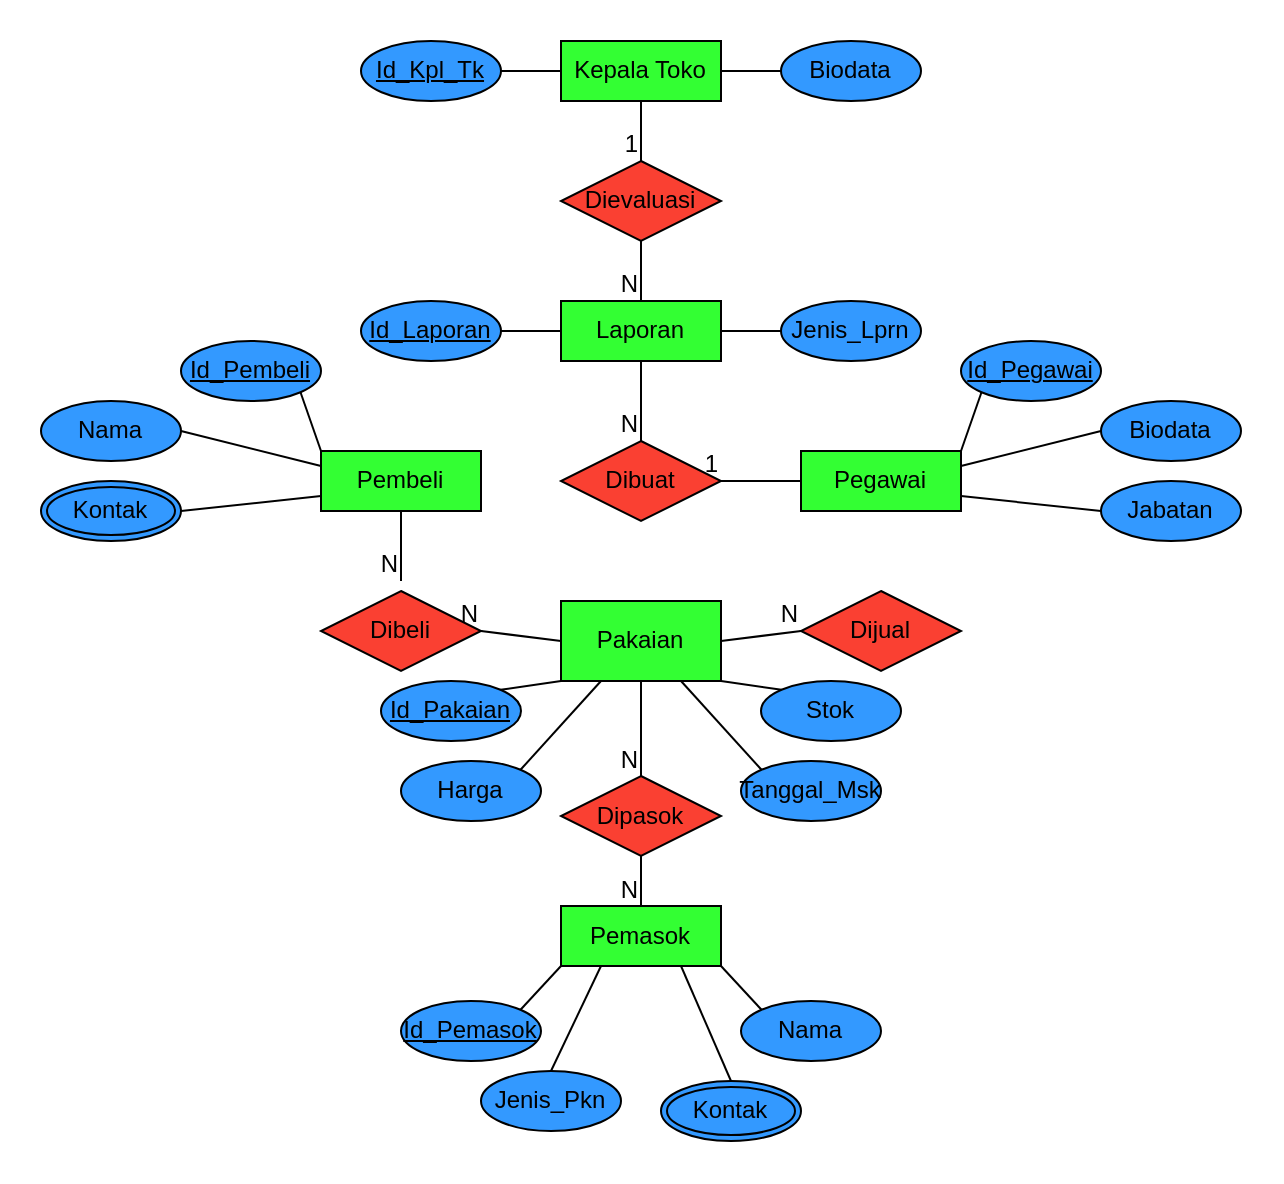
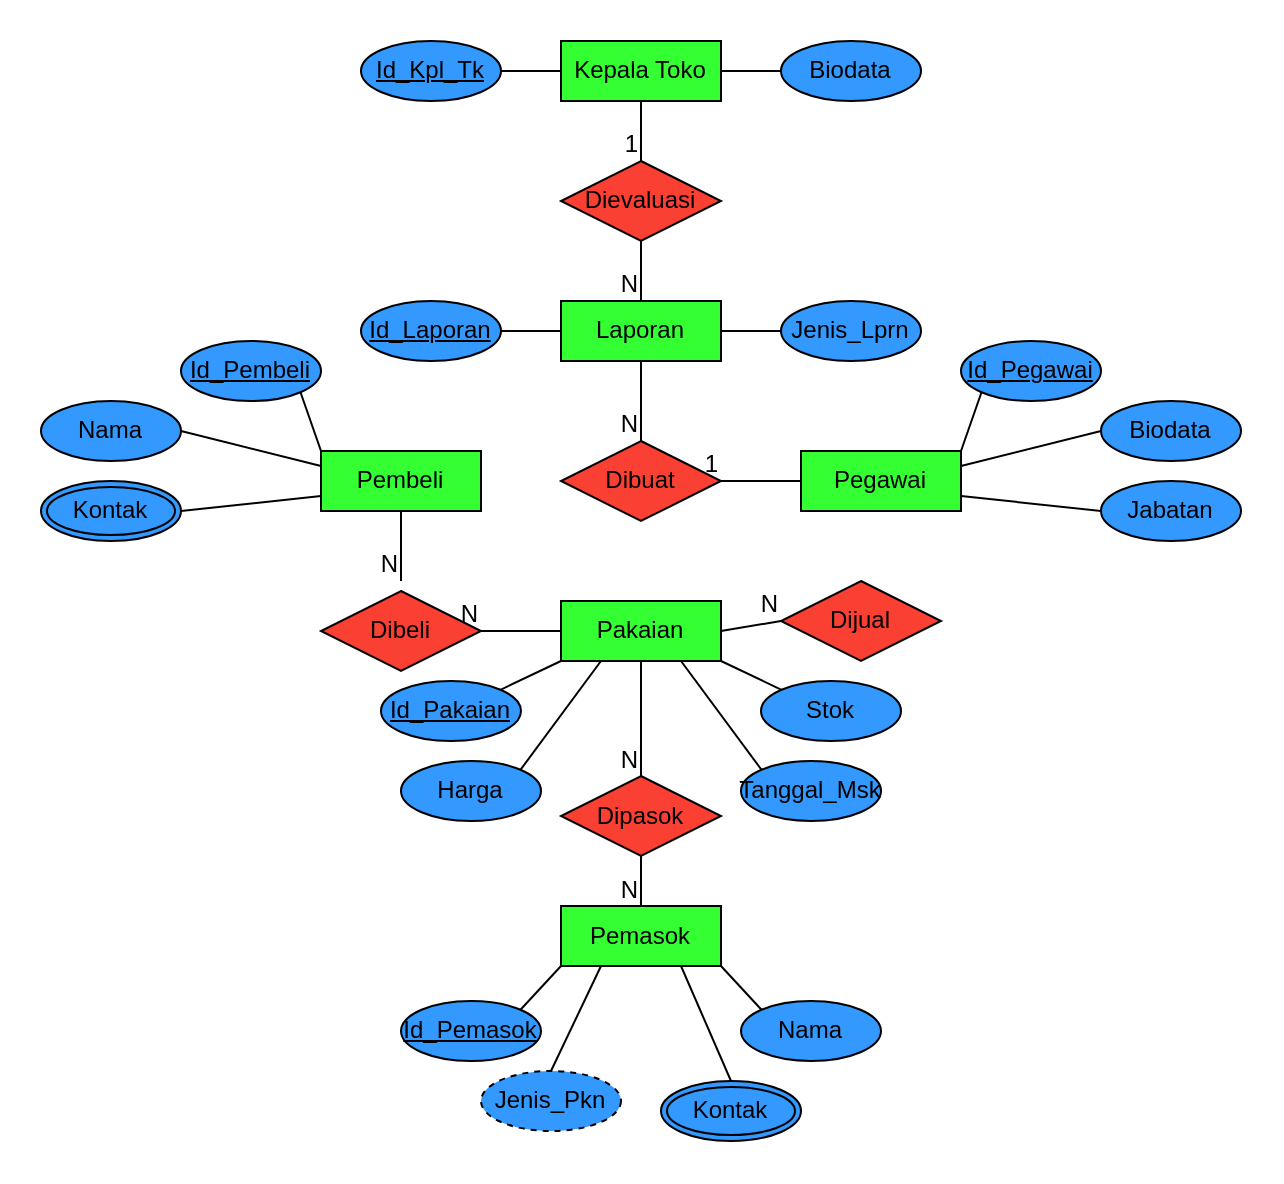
  <mxCell id="0" />
  <mxCell id="1" parent="0" />
- <mxCell id="2" value="Pakaian" style="whiteSpace=wrap;html=1;align=center;fillColor=#33FF33;" parent="1" vertex="1"><mxGeometry x="280" y="300" width="80" height="40" as="geometry" /></mxCell>
+ <mxCell id="2" value="Pakaian" style="whiteSpace=wrap;html=1;align=center;fillColor=#33FF33;" parent="1" vertex="1"><mxGeometry x="280" y="300" width="80" height="30" as="geometry" /></mxCell>
  <mxCell id="3" value="Pemasok" style="whiteSpace=wrap;html=1;align=center;fillColor=#33FF33;" parent="1" vertex="1"><mxGeometry x="280" y="452.5" width="80" height="30" as="geometry" /></mxCell>
  <mxCell id="4" value="Pegawai" style="whiteSpace=wrap;html=1;align=center;fillColor=#33FF33;" parent="1" vertex="1"><mxGeometry x="400" y="225" width="80" height="30" as="geometry" /></mxCell>
  <mxCell id="5" value="Pembeli" style="whiteSpace=wrap;html=1;align=center;fillColor=#33FF33;" parent="1" vertex="1"><mxGeometry x="160" y="225" width="80" height="30" as="geometry" /></mxCell>
  <mxCell id="6" value="Id_Pembeli" style="ellipse;whiteSpace=wrap;html=1;align=center;fontStyle=4;fillColor=#3399FF;" parent="1" vertex="1"><mxGeometry x="90" y="170" width="70" height="30" as="geometry" /></mxCell>
  <mxCell id="7" value="Id_Pegawai" style="ellipse;whiteSpace=wrap;html=1;align=center;fontStyle=4;fillColor=#3399FF;" parent="1" vertex="1"><mxGeometry x="480" y="170" width="70" height="30" as="geometry" /></mxCell>
  <mxCell id="8" value="Id_Pakaian" style="ellipse;whiteSpace=wrap;html=1;align=center;fontStyle=4;fillColor=#3399FF;" parent="1" vertex="1"><mxGeometry x="190" y="340" width="70" height="30" as="geometry" /></mxCell>
  <mxCell id="9" value="Id_Pemasok" style="ellipse;whiteSpace=wrap;html=1;align=center;fontStyle=4;fillColor=#3399FF;" parent="1" vertex="1"><mxGeometry x="200" y="500" width="70" height="30" as="geometry" /></mxCell>
  <mxCell id="10" value="Nama" style="ellipse;whiteSpace=wrap;html=1;align=center;fontStyle=0;fillColor=#3399FF;" parent="1" vertex="1"><mxGeometry x="20" y="200" width="70" height="30" as="geometry" /></mxCell>
  <mxCell id="11" value="Kontak" style="ellipse;shape=doubleEllipse;margin=3;whiteSpace=wrap;html=1;align=center;fillColor=#3399FF;" parent="1" vertex="1"><mxGeometry x="20" y="240" width="70" height="30" as="geometry" /></mxCell>
  <mxCell id="12" value="Biodata" style="ellipse;whiteSpace=wrap;html=1;align=center;fontStyle=0;fillColor=#3399FF;" parent="1" vertex="1"><mxGeometry x="550" y="200" width="70" height="30" as="geometry" /></mxCell>
  <mxCell id="13" value="Jabatan" style="ellipse;whiteSpace=wrap;html=1;align=center;fontStyle=0;fillColor=#3399FF;" parent="1" vertex="1"><mxGeometry x="550" y="240" width="70" height="30" as="geometry" /></mxCell>
  <mxCell id="14" value="Harga" style="ellipse;whiteSpace=wrap;html=1;align=center;fontStyle=0;fillColor=#3399FF;" parent="1" vertex="1"><mxGeometry x="200" y="380" width="70" height="30" as="geometry" /></mxCell>
  <mxCell id="15" value="Nama" style="ellipse;whiteSpace=wrap;html=1;align=center;fontStyle=0;fillColor=#3399FF;" parent="1" vertex="1"><mxGeometry x="370" y="500" width="70" height="30" as="geometry" /></mxCell>
  <mxCell id="16" value="Kontak" style="ellipse;shape=doubleEllipse;margin=3;whiteSpace=wrap;html=1;align=center;fillColor=#3399FF;" parent="1" vertex="1"><mxGeometry x="330" y="540" width="70" height="30" as="geometry" /></mxCell>
- <mxCell id="17" value="Jenis_Pkn" style="ellipse;whiteSpace=wrap;html=1;align=center;fontStyle=0;fillColor=#3399FF;" parent="1" vertex="1"><mxGeometry x="240" y="535" width="70" height="30" as="geometry" /></mxCell>
+ <mxCell id="17" value="Jenis_Pkn" style="ellipse;whiteSpace=wrap;html=1;align=center;fontStyle=0;fillColor=#3399FF;dashed=1;" parent="1" vertex="1"><mxGeometry x="240" y="535" width="70" height="30" as="geometry" /></mxCell>
  <mxCell id="18" value="Tanggal_Msk" style="ellipse;whiteSpace=wrap;html=1;align=center;fontStyle=0;fillColor=#3399FF;" parent="1" vertex="1"><mxGeometry x="370" y="380" width="70" height="30" as="geometry" /></mxCell>
  <mxCell id="19" value="Stok" style="ellipse;whiteSpace=wrap;html=1;align=center;fontStyle=0;fillColor=#3399FF;" parent="1" vertex="1"><mxGeometry x="380" y="340" width="70" height="30" as="geometry" /></mxCell>
- <mxCell id="20" value="Dijual" style="shape=rhombus;perimeter=rhombusPerimeter;whiteSpace=wrap;html=1;align=center;fillColor=#FA4032;" parent="1" vertex="1"><mxGeometry x="400" y="295" width="80" height="40" as="geometry" /></mxCell>
+ <mxCell id="20" value="Dijual" style="shape=rhombus;perimeter=rhombusPerimeter;whiteSpace=wrap;html=1;align=center;fillColor=#FA4032;" parent="1" vertex="1"><mxGeometry x="390" y="290" width="80" height="40" as="geometry" /></mxCell>
  <mxCell id="21" value="Dipasok" style="shape=rhombus;perimeter=rhombusPerimeter;whiteSpace=wrap;html=1;align=center;fillColor=#FA4032;" parent="1" vertex="1"><mxGeometry x="280" y="387.5" width="80" height="40" as="geometry" /></mxCell>
  <mxCell id="22" value="Dibeli" style="shape=rhombus;perimeter=rhombusPerimeter;whiteSpace=wrap;html=1;align=center;fillColor=#FA4032;" parent="1" vertex="1"><mxGeometry x="160" y="295" width="80" height="40" as="geometry" /></mxCell>
  <mxCell id="23" value="" style="endArrow=none;html=1;rounded=0;exitX=1;exitY=1;exitDx=0;exitDy=0;entryX=0;entryY=0;entryDx=0;entryDy=0;" parent="1" source="6" target="5" edge="1"><mxGeometry relative="1" as="geometry"><mxPoint x="200" y="190" as="sourcePoint" /><mxPoint x="360" y="190" as="targetPoint" /></mxGeometry></mxCell>
  <mxCell id="24" value="" style="endArrow=none;html=1;rounded=0;exitX=1;exitY=0.5;exitDx=0;exitDy=0;entryX=0;entryY=0.25;entryDx=0;entryDy=0;" parent="1" source="10" target="5" edge="1"><mxGeometry relative="1" as="geometry"><mxPoint x="160" y="206" as="sourcePoint" /><mxPoint x="170" y="230" as="targetPoint" /></mxGeometry></mxCell>
  <mxCell id="25" value="" style="endArrow=none;html=1;rounded=0;exitX=1;exitY=0.5;exitDx=0;exitDy=0;entryX=0;entryY=0.75;entryDx=0;entryDy=0;" parent="1" source="11" target="5" edge="1"><mxGeometry relative="1" as="geometry"><mxPoint x="100" y="225" as="sourcePoint" /><mxPoint x="170" y="238" as="targetPoint" /></mxGeometry></mxCell>
  <mxCell id="26" value="" style="endArrow=none;html=1;rounded=0;entryX=0;entryY=1;entryDx=0;entryDy=0;exitX=1;exitY=0;exitDx=0;exitDy=0;" parent="1" source="4" target="7" edge="1"><mxGeometry relative="1" as="geometry"><mxPoint x="340" y="250" as="sourcePoint" /><mxPoint x="500" y="250" as="targetPoint" /></mxGeometry></mxCell>
  <mxCell id="27" value="" style="endArrow=none;html=1;rounded=0;entryX=0;entryY=0.5;entryDx=0;entryDy=0;exitX=1;exitY=0.25;exitDx=0;exitDy=0;" parent="1" source="4" target="12" edge="1"><mxGeometry relative="1" as="geometry"><mxPoint x="490" y="230" as="sourcePoint" /><mxPoint x="500" y="206" as="targetPoint" /></mxGeometry></mxCell>
  <mxCell id="28" value="" style="endArrow=none;html=1;rounded=0;entryX=0;entryY=0.5;entryDx=0;entryDy=0;exitX=1;exitY=0.75;exitDx=0;exitDy=0;" parent="1" source="4" target="13" edge="1"><mxGeometry relative="1" as="geometry"><mxPoint x="490" y="238" as="sourcePoint" /><mxPoint x="560" y="225" as="targetPoint" /></mxGeometry></mxCell>
  <mxCell id="29" value="" style="endArrow=none;html=1;rounded=0;exitX=1;exitY=0.5;exitDx=0;exitDy=0;entryX=0;entryY=0.5;entryDx=0;entryDy=0;" parent="1" source="2" target="20" edge="1"><mxGeometry relative="1" as="geometry"><mxPoint x="210" y="260" as="sourcePoint" /><mxPoint x="390" y="290" as="targetPoint" /></mxGeometry></mxCell>
  <mxCell id="30" value="N" style="resizable=0;html=1;whiteSpace=wrap;align=right;verticalAlign=bottom;" parent="29" connectable="0" vertex="1"><mxGeometry x="1" relative="1" as="geometry" /></mxCell>
  <mxCell id="31" value="" style="endArrow=none;html=1;rounded=0;exitX=0.5;exitY=1;exitDx=0;exitDy=0;entryX=0.5;entryY=0;entryDx=0;entryDy=0;" parent="1" source="21" target="3" edge="1"><mxGeometry relative="1" as="geometry"><mxPoint x="400" y="430" as="sourcePoint" /><mxPoint x="380" y="430" as="targetPoint" /></mxGeometry></mxCell>
  <mxCell id="32" value="N" style="resizable=0;html=1;whiteSpace=wrap;align=right;verticalAlign=bottom;" parent="31" connectable="0" vertex="1"><mxGeometry x="1" relative="1" as="geometry" /></mxCell>
  <mxCell id="33" value="" style="endArrow=none;html=1;rounded=0;exitX=0;exitY=1;exitDx=0;exitDy=0;entryX=1;entryY=0;entryDx=0;entryDy=0;" parent="1" source="2" target="8" edge="1"><mxGeometry relative="1" as="geometry"><mxPoint x="310" y="320" as="sourcePoint" /><mxPoint x="470" y="320" as="targetPoint" /></mxGeometry></mxCell>
  <mxCell id="34" value="" style="endArrow=none;html=1;rounded=0;exitX=0.25;exitY=1;exitDx=0;exitDy=0;entryX=1;entryY=0;entryDx=0;entryDy=0;" parent="1" source="2" target="14" edge="1"><mxGeometry relative="1" as="geometry"><mxPoint x="290" y="340" as="sourcePoint" /><mxPoint x="260" y="354" as="targetPoint" /></mxGeometry></mxCell>
  <mxCell id="35" value="" style="endArrow=none;html=1;rounded=0;exitX=0.75;exitY=1;exitDx=0;exitDy=0;entryX=0;entryY=0;entryDx=0;entryDy=0;" parent="1" source="2" target="18" edge="1"><mxGeometry relative="1" as="geometry"><mxPoint x="300" y="350" as="sourcePoint" /><mxPoint x="270" y="364" as="targetPoint" /></mxGeometry></mxCell>
  <mxCell id="36" value="" style="endArrow=none;html=1;rounded=0;exitX=1;exitY=1;exitDx=0;exitDy=0;entryX=0;entryY=0;entryDx=0;entryDy=0;" parent="1" source="2" target="19" edge="1"><mxGeometry relative="1" as="geometry"><mxPoint x="310" y="360" as="sourcePoint" /><mxPoint x="280" y="374" as="targetPoint" /></mxGeometry></mxCell>
  <mxCell id="37" value="" style="endArrow=none;html=1;rounded=0;exitX=0;exitY=1;exitDx=0;exitDy=0;entryX=1;entryY=0;entryDx=0;entryDy=0;" parent="1" source="3" target="9" edge="1"><mxGeometry relative="1" as="geometry"><mxPoint x="280" y="510" as="sourcePoint" /><mxPoint x="440" y="510" as="targetPoint" /></mxGeometry></mxCell>
  <mxCell id="38" value="" style="endArrow=none;html=1;rounded=0;exitX=0.25;exitY=1;exitDx=0;exitDy=0;entryX=0.5;entryY=0;entryDx=0;entryDy=0;" parent="1" source="3" target="17" edge="1"><mxGeometry relative="1" as="geometry"><mxPoint x="290" y="492" as="sourcePoint" /><mxPoint x="270" y="514" as="targetPoint" /></mxGeometry></mxCell>
  <mxCell id="39" value="" style="endArrow=none;html=1;rounded=0;exitX=0.75;exitY=1;exitDx=0;exitDy=0;entryX=0.5;entryY=0;entryDx=0;entryDy=0;" parent="1" source="3" target="16" edge="1"><mxGeometry relative="1" as="geometry"><mxPoint x="300" y="502" as="sourcePoint" /><mxPoint x="280" y="524" as="targetPoint" /></mxGeometry></mxCell>
  <mxCell id="40" value="" style="endArrow=none;html=1;rounded=0;exitX=1;exitY=1;exitDx=0;exitDy=0;entryX=0;entryY=0;entryDx=0;entryDy=0;" parent="1" source="3" target="15" edge="1"><mxGeometry relative="1" as="geometry"><mxPoint x="310" y="512" as="sourcePoint" /><mxPoint x="290" y="534" as="targetPoint" /></mxGeometry></mxCell>
  <mxCell id="41" value="Dievaluasi" style="shape=rhombus;perimeter=rhombusPerimeter;whiteSpace=wrap;html=1;align=center;fillColor=#FA4032;" vertex="1" parent="1"><mxGeometry x="280" y="80" width="80" height="40" as="geometry" /></mxCell>
  <mxCell id="42" value="Dibuat" style="shape=rhombus;perimeter=rhombusPerimeter;whiteSpace=wrap;html=1;align=center;fillColor=#FA4032;" vertex="1" parent="1"><mxGeometry x="280" y="220" width="80" height="40" as="geometry" /></mxCell>
  <mxCell id="43" value="Kepala Toko" style="whiteSpace=wrap;html=1;align=center;fillColor=#33FF33;" vertex="1" parent="1"><mxGeometry x="280" y="20" width="80" height="30" as="geometry" /></mxCell>
  <mxCell id="44" value="Laporan" style="whiteSpace=wrap;html=1;align=center;fillColor=#33FF33;" vertex="1" parent="1"><mxGeometry x="280" y="150" width="80" height="30" as="geometry" /></mxCell>
  <mxCell id="45" value="" style="endArrow=none;html=1;rounded=0;exitX=0.5;exitY=1;exitDx=0;exitDy=0;entryX=0.5;entryY=0;entryDx=0;entryDy=0;" edge="1" parent="1" source="43" target="41"><mxGeometry relative="1" as="geometry"><mxPoint x="250" y="220" as="sourcePoint" /><mxPoint x="410" y="220" as="targetPoint" /></mxGeometry></mxCell>
  <mxCell id="46" value="1" style="resizable=0;html=1;whiteSpace=wrap;align=right;verticalAlign=bottom;" connectable="0" vertex="1" parent="45"><mxGeometry x="1" relative="1" as="geometry" /></mxCell>
  <mxCell id="47" value="" style="endArrow=none;html=1;rounded=0;exitX=0.5;exitY=1;exitDx=0;exitDy=0;entryX=0.5;entryY=0;entryDx=0;entryDy=0;" edge="1" parent="1" source="41" target="44"><mxGeometry relative="1" as="geometry"><mxPoint x="250" y="220" as="sourcePoint" /><mxPoint x="410" y="220" as="targetPoint" /></mxGeometry></mxCell>
  <mxCell id="48" value="N" style="resizable=0;html=1;whiteSpace=wrap;align=right;verticalAlign=bottom;" connectable="0" vertex="1" parent="47"><mxGeometry x="1" relative="1" as="geometry" /></mxCell>
  <mxCell id="49" value="" style="endArrow=none;html=1;rounded=0;exitX=0;exitY=0.5;exitDx=0;exitDy=0;entryX=1;entryY=0.5;entryDx=0;entryDy=0;" edge="1" parent="1" source="2" target="22"><mxGeometry relative="1" as="geometry"><mxPoint x="410" y="325" as="sourcePoint" /><mxPoint x="370" y="325" as="targetPoint" /></mxGeometry></mxCell>
  <mxCell id="50" value="N" style="resizable=0;html=1;whiteSpace=wrap;align=right;verticalAlign=bottom;" connectable="0" vertex="1" parent="49"><mxGeometry x="1" relative="1" as="geometry" /></mxCell>
  <mxCell id="51" value="" style="endArrow=none;html=1;rounded=0;exitX=0.5;exitY=1;exitDx=0;exitDy=0;entryX=0.5;entryY=0;entryDx=0;entryDy=0;" edge="1" parent="1" source="2" target="21"><mxGeometry relative="1" as="geometry"><mxPoint x="330" y="463" as="sourcePoint" /><mxPoint x="470" y="463" as="targetPoint" /></mxGeometry></mxCell>
  <mxCell id="52" value="N" style="resizable=0;html=1;whiteSpace=wrap;align=right;verticalAlign=bottom;" connectable="0" vertex="1" parent="51"><mxGeometry x="1" relative="1" as="geometry" /></mxCell>
  <mxCell id="53" value="" style="endArrow=none;html=1;rounded=0;exitX=0;exitY=0.5;exitDx=0;exitDy=0;entryX=1;entryY=0.5;entryDx=0;entryDy=0;" edge="1" parent="1" source="4" target="42"><mxGeometry relative="1" as="geometry"><mxPoint x="330" y="60" as="sourcePoint" /><mxPoint x="330" y="90" as="targetPoint" /></mxGeometry></mxCell>
  <mxCell id="54" value="1" style="resizable=0;html=1;whiteSpace=wrap;align=right;verticalAlign=bottom;" connectable="0" vertex="1" parent="53"><mxGeometry x="1" relative="1" as="geometry" /></mxCell>
  <mxCell id="55" value="" style="endArrow=none;html=1;rounded=0;exitX=0.5;exitY=1;exitDx=0;exitDy=0;entryX=0.5;entryY=0;entryDx=0;entryDy=0;" edge="1" parent="1" source="44" target="42"><mxGeometry relative="1" as="geometry"><mxPoint x="330" y="130" as="sourcePoint" /><mxPoint x="330" y="160" as="targetPoint" /></mxGeometry></mxCell>
  <mxCell id="56" value="N" style="resizable=0;html=1;whiteSpace=wrap;align=right;verticalAlign=bottom;" connectable="0" vertex="1" parent="55"><mxGeometry x="1" relative="1" as="geometry" /></mxCell>
  <mxCell id="57" value="" style="endArrow=none;html=1;rounded=0;exitX=0.5;exitY=1;exitDx=0;exitDy=0;" edge="1" parent="1" source="5"><mxGeometry relative="1" as="geometry"><mxPoint x="200" y="290" as="sourcePoint" /><mxPoint x="200" y="290" as="targetPoint" /></mxGeometry></mxCell>
  <mxCell id="58" value="N" style="resizable=0;html=1;whiteSpace=wrap;align=right;verticalAlign=bottom;" connectable="0" vertex="1" parent="57"><mxGeometry x="1" relative="1" as="geometry" /></mxCell>
  <mxCell id="59" value="Id_Laporan" style="ellipse;whiteSpace=wrap;html=1;align=center;fontStyle=4;fillColor=#3399FF;" vertex="1" parent="1"><mxGeometry x="180" y="150" width="70" height="30" as="geometry" /></mxCell>
  <mxCell id="60" value="Jenis_Lprn" style="ellipse;whiteSpace=wrap;html=1;align=center;fontStyle=0;fillColor=#3399FF;" vertex="1" parent="1"><mxGeometry x="390" y="150" width="70" height="30" as="geometry" /></mxCell>
  <mxCell id="61" value="" style="endArrow=none;html=1;rounded=0;exitX=1;exitY=0.5;exitDx=0;exitDy=0;entryX=0;entryY=0.5;entryDx=0;entryDy=0;" edge="1" parent="1" source="59" target="44"><mxGeometry relative="1" as="geometry"><mxPoint x="160" y="206" as="sourcePoint" /><mxPoint x="170" y="235" as="targetPoint" /></mxGeometry></mxCell>
  <mxCell id="62" value="" style="endArrow=none;html=1;rounded=0;exitX=1;exitY=0.5;exitDx=0;exitDy=0;entryX=0;entryY=0.5;entryDx=0;entryDy=0;" edge="1" parent="1" source="44" target="60"><mxGeometry relative="1" as="geometry"><mxPoint x="170" y="216" as="sourcePoint" /><mxPoint x="180" y="245" as="targetPoint" /></mxGeometry></mxCell>
  <mxCell id="63" value="Id_Kpl_Tk" style="ellipse;whiteSpace=wrap;html=1;align=center;fontStyle=4;fillColor=#3399FF;" vertex="1" parent="1"><mxGeometry x="180" y="20" width="70" height="30" as="geometry" /></mxCell>
  <mxCell id="64" value="Biodata" style="ellipse;whiteSpace=wrap;html=1;align=center;fontStyle=0;fillColor=#3399FF;" vertex="1" parent="1"><mxGeometry x="390" y="20" width="70" height="30" as="geometry" /></mxCell>
  <mxCell id="65" value="" style="endArrow=none;html=1;rounded=0;exitX=1;exitY=0.5;exitDx=0;exitDy=0;entryX=0;entryY=0.5;entryDx=0;entryDy=0;" edge="1" parent="1" source="43" target="64"><mxGeometry relative="1" as="geometry"><mxPoint x="260" y="175" as="sourcePoint" /><mxPoint x="290" y="175" as="targetPoint" /></mxGeometry></mxCell>
  <mxCell id="66" value="" style="endArrow=none;html=1;rounded=0;exitX=1;exitY=0.5;exitDx=0;exitDy=0;entryX=0;entryY=0.5;entryDx=0;entryDy=0;" edge="1" parent="1" source="63" target="43"><mxGeometry relative="1" as="geometry"><mxPoint x="270" y="185" as="sourcePoint" /><mxPoint x="300" y="185" as="targetPoint" /></mxGeometry></mxCell>
